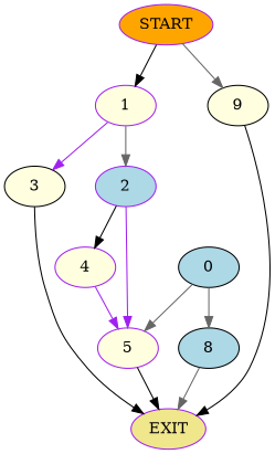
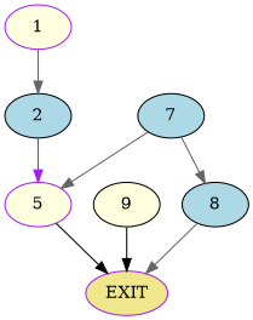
  digraph {
    node [color=purple fillcolor=lightyellow style=filled]
    edge [color=black]
-   n1 [fillcolor=orange label=START]
    1
    9 [color=black]
-   2 [fillcolor=lightblue]
-   3 [color=black]
+   2 [color=black fillcolor=lightblue]
    n6 [fillcolor=khaki label=EXIT]
-   4
    5
-   7 [color=black fillcolor=lightblue label=0]
+   7 [color=black fillcolor=lightblue]
    8 [color=black fillcolor=lightblue]
-   n1 -> 1
-   n1 -> 9 [color=gray40]
    1 -> 2 [color=gray40]
-   1 -> 3 [color=purple]
    9 -> n6
-   2 -> 4
    2 -> 5 [color=purple]
-   3 -> n6
-   4 -> 5 [color=purple]
    5 -> n6
    7 -> 5 [color=gray40]
    7 -> 8 [color=gray40]
    8 -> n6 [color=gray40]
  }
